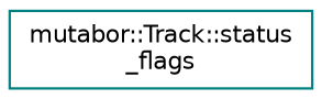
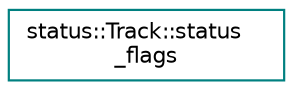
  digraph {
    rankdir=LR
    fontname="DejaVu Sans"
-   n1 [color=teal fillcolor=white fontname="DejaVu Sans" fontsize=10 height=0.2 label="mutabor::Track::status\l_flags" shape=record style=filled width=0.4]
+   n1 [color=teal fillcolor=white fontname="DejaVu Sans" fontsize=10 height=0.2 label="status::Track::status\l_flags" shape=record style=filled width=0.4]
  }
